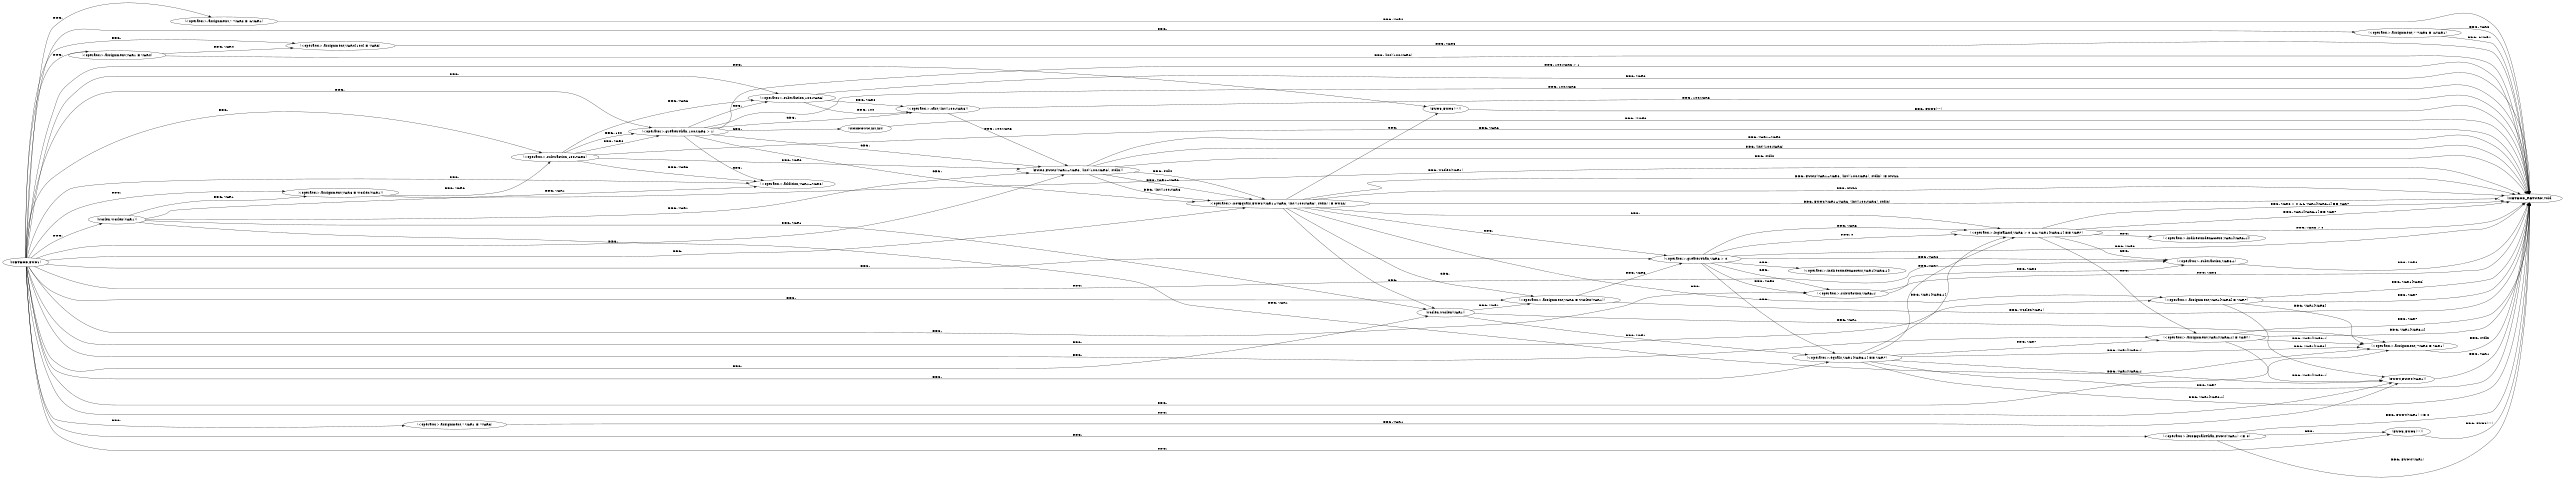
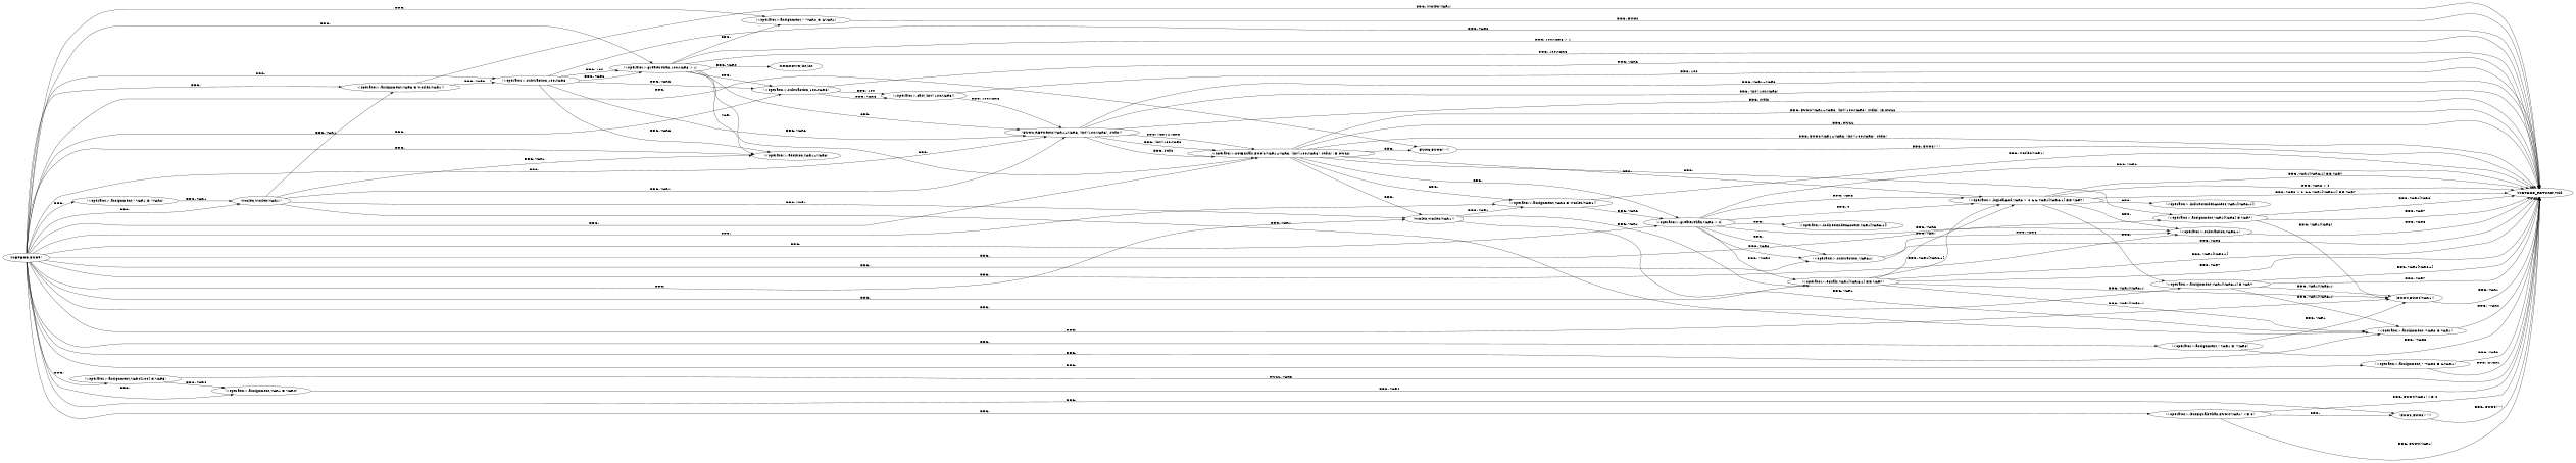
  digraph {
    rankdir=LR
-   n1 [label="(METHOD,FUN1)"]
+   n1 [label="(METHOD,FUN9)"]
    n2 [label="(<operator>.assignment,* *VAR2 = &VAR1)"]
    n3 [label="(<operator>.assignment,* *VAR3 = &VAR1)"]
    n4 [label="(<operator>.assignment,VAR4[100] = VAR5)"]
    n5 [label="(<operator>.assignment,VAR1 = VAR4)"]
+   n6 [label="(<operator>.assignment,* VAR1 = *VAR2)"]
    n7 [label="(<operator>.assignment,VAR6 = wcslen(VAR1))"]
    n8 [label="(wcslen,wcslen(VAR1))"]
    n9 [label="(<operator>.greaterThan,100-VAR6 > 1)"]
    n10 [label="(<operator>.subtraction,100-VAR6)"]
    n11 [label="(<operator>.notEquals,FUN2(VAR1+VAR6, (int)(100-VAR6), stdin) != NULL)"]
-   n12 [label="(FUN2,FUN2(VAR1+VAR6, (int)(100-VAR6), stdin))"]
+   n12 [label="(FUN2,RETURN2(VAR1+VAR6, (int)(100-VAR6), stdin))"]
    n13 [label="(<operator>.addition,VAR1+VAR6)"]
    n14 [label="(<operator>.subtraction,100-VAR6)"]
    n15 [label="(<operator>.assignment,VAR6 = wcslen(VAR1))"]
    n16 [label="(wcslen,wcslen(VAR1))"]
    n17 [label="(<operator>.greaterThan,VAR6 > 0)"]
    n18 [label="(<operator>.equals,VAR1[VAR6-1] == VAR7)"]
    n19 [label="(<operator>.subtraction,VAR6-1)"]
    n20 [label="(<operator>.assignment,VAR1[VAR6-1] = VAR7)"]
    n21 [label="(<operator>.subtraction,VAR6-1)"]
    n22 [label="(FUN3,FUN3(\"\"))"]
    n23 [label="(<operator>.assignment,VAR1[VAR6] = VAR7)"]
    n24 [label="(<operator>.assignment,*VAR2 = VAR1)"]
    n25 [label="(<operator>.assignment,* VAR1 = *VAR3)"]
    n26 [label="(<operator>.lessEqualsThan,FUN4(VAR1) <= 0)"]
    n27 [label="(FUN4,FUN4(VAR1))"]
    n28 [label="(FUN3,FUN3(\"\"))"]
    n29 [label="(METHOD_RETURN,void)"]
    n30 [label="(<operator>.cast,(int)(100-VAR6))"]
    n31 [label="(UNKNOWN,int,int)"]
    n32 [label="(<operator>.logicalAnd,VAR6 > 0 && VAR1[VAR6-1] == VAR7)"]
    n33 [label="(<operator>.indirectIndexAccess,VAR1[VAR6-1])"]
    n34 [label="(<operator>.indirectIndexAccess,VAR1[VAR6-1])"]
    n1 -> n2 [label="DDG: "]
    n1 -> n3 [label="DDG: "]
    n1 -> n4 [label="DDG: "]
    n1 -> n5 [label="DDG: "]
+   n1 -> n6 [label="DDG: "]
    n1 -> n7 [label="DDG: "]
    n1 -> n8 [label="DDG: "]
    n1 -> n9 [label="DDG: "]
    n1 -> n10 [label="DDG: "]
    n1 -> n11 [label="DDG: "]
    n1 -> n12 [label="DDG: "]
    n1 -> n13 [label="DDG: "]
    n1 -> n14 [label="DDG: "]
    n1 -> n15 [label="DDG: "]
    n1 -> n16 [label="DDG: "]
    n1 -> n17 [label="DDG: "]
    n1 -> n18 [label="DDG: "]
    n1 -> n19 [label="DDG: "]
    n1 -> n20 [label="DDG: "]
    n1 -> n21 [label="DDG: "]
    n1 -> n22 [label="DDG: "]
    n1 -> n23 [label="DDG: "]
    n1 -> n24 [label="DDG: "]
    n1 -> n25 [label="DDG: "]
    n1 -> n26 [label="DDG: "]
    n1 -> n27 [label="DDG: "]
    n1 -> n28 [label="DDG: "]
-   n2 -> n29 [label="DDG: VAR2"]
+   n2 -> n29 [label="DDG: FUN2"]
    n3 -> n29 [label="DDG: VAR3"]
    n3 -> n29 [label="DDG: &VAR1"]
-   n5 -> n4 [label="DDG: VAR4"]
-   n4 -> n29 [label="DDG: VAR5"]
-   n5 -> n29 [label="DDG: (int)(100-VAR6)"]
+   n4 -> n5 [label="DDG: VAR4"]
+   n4 -> n29 [label="NULL: VAR5"]
+   n5 -> n29 [label="DDG: VAR4"]
+   n6 -> n8 [label="DDG: VAR1"]
    n7 -> n10 [label="DDG: VAR6"]
    n7 -> n29 [label="DDG: wcslen(VAR1)"]
    n8 -> n7 [label="DDG: VAR1"]
    n8 -> n12 [label="DDG: VAR1"]
    n8 -> n13 [label="DDG: VAR1"]
    n8 -> n16 [label="DDG: VAR1"]
    n8 -> n24 [label="DDG: VAR1"]
    n9 -> n11 [label="CDG: "]
    n9 -> n12 [label="CDG: "]
-   n9 -> n13 [label="CDG: "]
+   n9 -> n13 [label="VAR: "]
    n9 -> n14 [label="CDG: "]
    n9 -> n29 [label="DDG: 100-VAR6 > 1"]
    n9 -> n29 [label="DDG: 100-VAR6"]
-   n9 -> n30 [label="CDG: "]
-   n9 -> n31 [label="CDG: "]
+   n9 -> n2 [label="CDG: "]
+   n9 -> n31 [label="DDG: VAR4"]
    n10 -> n9 [label="DDG: 100"]
    n10 -> n9 [label="DDG: VAR6"]
    n10 -> n12 [label="DDG: VAR6"]
    n10 -> n13 [label="DDG: VAR6"]
    n10 -> n14 [label="DDG: VAR6"]
    n10 -> n29 [label="DDG: VAR6"]
    n11 -> n15 [label="CDG: "]
    n11 -> n16 [label="CDG: "]
    n11 -> n17 [label="CDG: "]
    n11 -> n22 [label="CDG: "]
    n11 -> n23 [label="CDG: "]
    n11 -> n29 [label="DDG: NULL"]
    n11 -> n29 [label="DDG: FUN2(VAR1+VAR6, (int)(100-VAR6), stdin)"]
    n11 -> n29 [label="DDG: FUN2(VAR1+VAR6, (int)(100-VAR6), stdin) != NULL"]
    n11 -> n32 [label="CDG: "]
    n12 -> n11 [label="DDG: VAR1+VAR6"]
    n12 -> n11 [label="DDG: (int)(100-VAR6)"]
    n12 -> n11 [label="DDG: stdin"]
    n12 -> n29 [label="DDG: VAR1+VAR6"]
    n12 -> n29 [label="DDG: (int)(100-VAR6)"]
    n12 -> n29 [label="DDG: stdin"]
    n14 -> n29 [label="DDG: VAR6"]
    n14 -> n30 [label="DDG: 100"]
    n14 -> n30 [label="DDG: VAR6"]
    n15 -> n17 [label="DDG: VAR6"]
    n15 -> n29 [label="DDG: wcslen(VAR1)"]
    n16 -> n15 [label="DDG: VAR1"]
    n16 -> n18 [label="DDG: VAR1"]
    n16 -> n24 [label="DDG: VAR1"]
-   n17 -> n18 [label="CDG: "]
+   n17 -> n18 [label="DDG: *VAR2"]
    n17 -> n19 [label="DDG: VAR6"]
    n17 -> n19 [label="CDG: "]
    n17 -> n21 [label="DDG: VAR6"]
    n17 -> n29 [label="DDG: VAR6"]
    n17 -> n32 [label="DDG: VAR6"]
    n17 -> n32 [label="DDG: 0"]
    n17 -> n33 [label="CDG: "]
-   n18 -> n20 [label="DDG: VAR7"]
    n18 -> n24 [label="DDG: VAR1[VAR6-1]"]
    n18 -> n27 [label="DDG: VAR1[VAR6-1]"]
    n18 -> n29 [label="DDG: VAR7"]
    n18 -> n29 [label="DDG: VAR1[VAR6-1]"]
    n18 -> n32 [label="DDG: VAR1[VAR6-1]"]
    n18 -> n32 [label="DDG: VAR7"]
    n19 -> n21 [label="DDG: VAR6"]
    n19 -> n29 [label="DDG: VAR6"]
    n20 -> n24 [label="DDG: VAR1[VAR6-1]"]
    n20 -> n27 [label="DDG: VAR1[VAR6-1]"]
    n20 -> n29 [label="DDG: VAR7"]
    n20 -> n29 [label="DDG: VAR1[VAR6-1]"]
    n21 -> n29 [label="DDG: VAR6"]
    n22 -> n29 [label="DDG: FUN3(\"\")"]
-   n23 -> n24 [label="DDG: VAR1[VAR6]"]
    n23 -> n27 [label="DDG: VAR1[VAR6]"]
    n23 -> n29 [label="DDG: VAR7"]
    n23 -> n29 [label="DDG: VAR1[VAR6]"]
-   n24 -> n29 [label="DDG: stdin"]
+   n24 -> n29 [label="DDG: *VAR2"]
    n25 -> n27 [label="DDG: VAR1"]
-   n31 -> n29 [label="DDG: *VAR3"]
+   n25 -> n29 [label="DDG: *VAR3"]
    n26 -> n28 [label="CDG: "]
    n26 -> n29 [label="DDG: FUN4(VAR1) <= 0"]
    n26 -> n29 [label="DDG: FUN4(VAR1)"]
    n27 -> n29 [label="DDG: VAR1"]
    n28 -> n29 [label="DDG: FUN3(\"\")"]
    n30 -> n12 [label="DDG: 100-VAR6"]
-   n30 -> n29 [label="DDG: 100-VAR6"]
-   n32 -> n20 [label="CDG: "]
+   n30 -> n29 [label="DDG: 100"]
+   n32 -> n20 [label="DDG: "]
    n32 -> n21 [label="CDG: "]
    n32 -> n29 [label="DDG: VAR6 > 0"]
    n32 -> n29 [label="DDG: VAR6 > 0 && VAR1[VAR6-1] == VAR7"]
    n32 -> n29 [label="DDG: VAR1[VAR6-1] == VAR7"]
    n32 -> n34 [label="CDG: "]
  }
